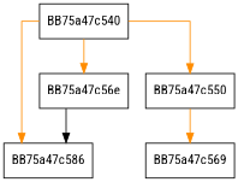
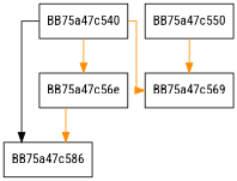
  digraph {
    fontname="Roboto Condensed"
    splines=ortho
    node [fontname="Roboto Condensed" shape=box]
    edge [color=darkorange fontname="Roboto Condensed"]
    BB75a47c540
    BB75a47c586
    BB75a47c550
    BB75a47c56e
    BB75a47c569
-   BB75a47c540 -> BB75a47c586
-   BB75a47c540 -> BB75a47c550
+   BB75a47c540 -> BB75a47c586 [color=black]
+   BB75a47c540 -> BB75a47c569
    BB75a47c540 -> BB75a47c56e
    BB75a47c550 -> BB75a47c569
-   BB75a47c56e -> BB75a47c586 [color=black]
+   BB75a47c56e -> BB75a47c586
  }
